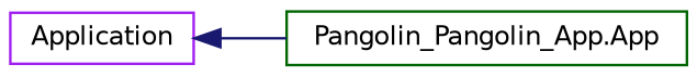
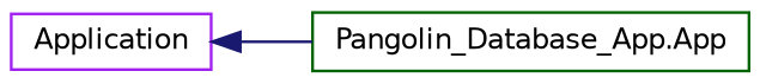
  digraph {
    rankdir=LR
    node [fillcolor=white fontname=Helvetica fontsize=10 shape=record style=filled]
    n1 [color=purple height=0.2 label=Application width=0.4]
-   n2 [color=darkgreen height=0.2 label="Pangolin_Pangolin_App.App" width=0.4]
+   n2 [color=darkgreen height=0.2 label="Pangolin_Database_App.App" width=0.4]
    n1 -> n2 [color=midnightblue dir=back fontname=Helvetica fontsize=10 labelfontname=Helvetica labelfontsize=10 style=solid]
  }
